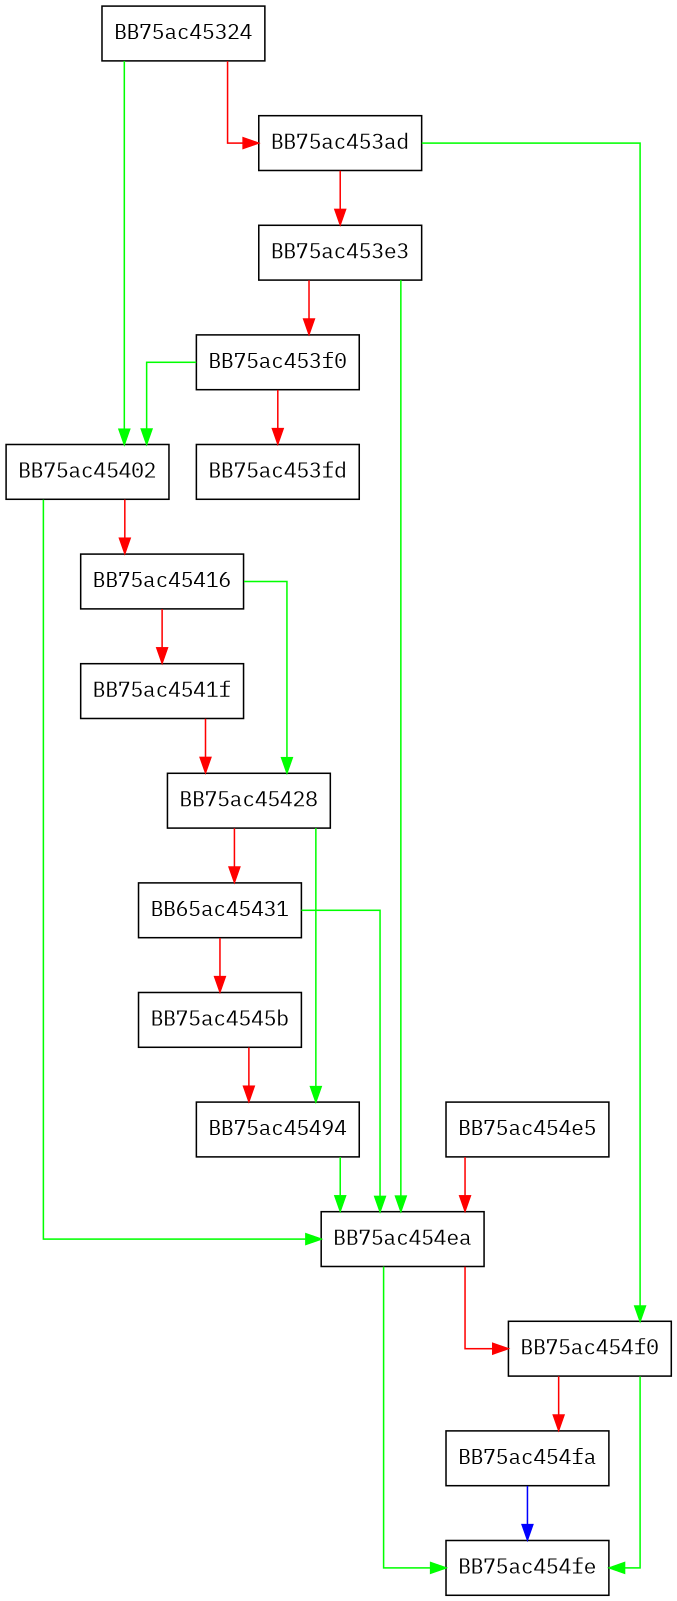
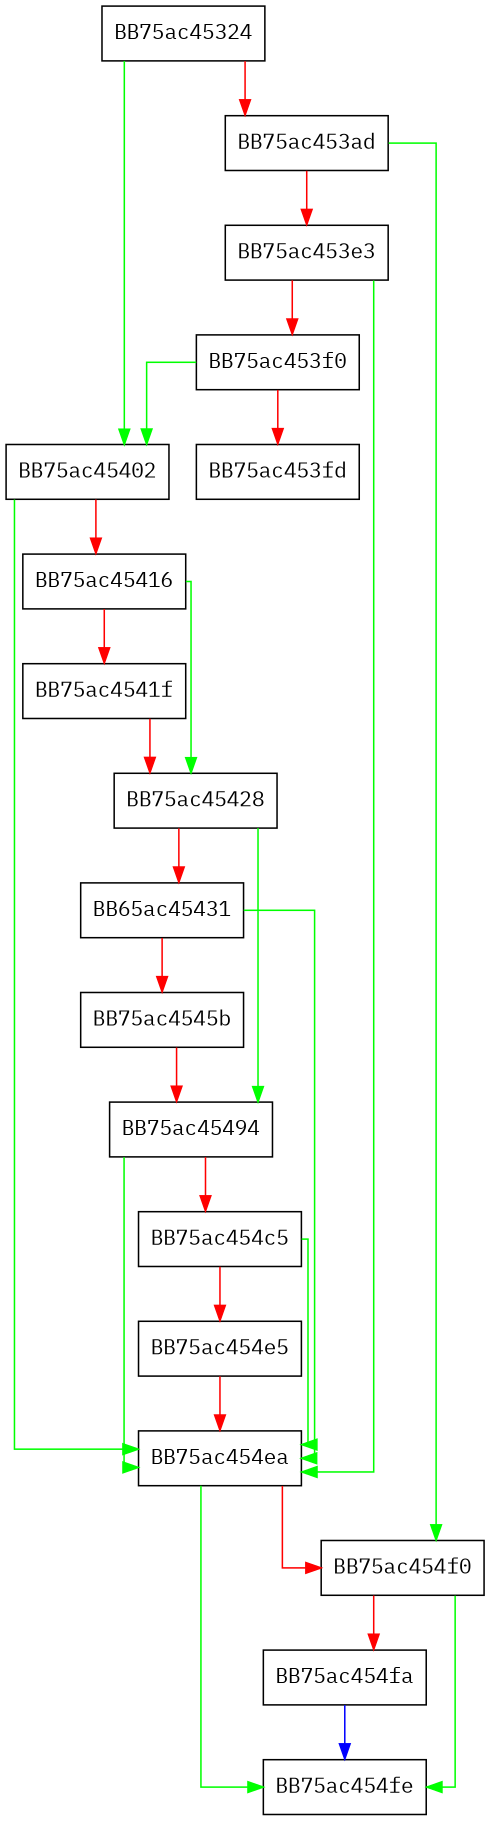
  digraph {
    fontname="IBM Plex Mono"
    splines=ortho
    node [fontname="IBM Plex Mono" shape=box]
    edge [color=red fontname="IBM Plex Mono"]
    BB75ac45324
    BB75ac45402
    BB75ac453ad
    BB75ac454ea
    BB75ac45416
    BB75ac454f0
    BB75ac453e3
    BB75ac454fe
    BB75ac45428
    BB75ac4541f
    BB75ac454fa
    BB75ac453f0
    BB75ac453fd
    BB75ac45494
    n15 [label=BB65ac45431]
+   BB75ac454c5
    BB75ac4545b
    BB75ac454e5
    BB75ac45324 -> BB75ac45402 [color=green]
    BB75ac45324 -> BB75ac453ad
    BB75ac45402 -> BB75ac454ea [color=green]
    BB75ac45402 -> BB75ac45416
    BB75ac453ad -> BB75ac454f0 [color=green]
    BB75ac453ad -> BB75ac453e3
    BB75ac454ea -> BB75ac454f0
    BB75ac454ea -> BB75ac454fe [color=green]
    BB75ac45416 -> BB75ac45428 [color=green]
    BB75ac45416 -> BB75ac4541f
    BB75ac454f0 -> BB75ac454fe [color=green]
    BB75ac454f0 -> BB75ac454fa
    BB75ac453e3 -> BB75ac454ea [color=green]
    BB75ac453e3 -> BB75ac453f0
    BB75ac45428 -> BB75ac45494 [color=green]
    BB75ac45428 -> n15
    BB75ac4541f -> BB75ac45428
    BB75ac454fa -> BB75ac454fe [color=blue]
    BB75ac453f0 -> BB75ac45402 [color=green]
    BB75ac453f0 -> BB75ac453fd
    BB75ac45494 -> BB75ac454ea [color=green]
+   BB75ac45494 -> BB75ac454c5
    n15 -> BB75ac454ea [color=green]
    n15 -> BB75ac4545b
+   BB75ac454c5 -> BB75ac454ea [color=green]
+   BB75ac454c5 -> BB75ac454e5
    BB75ac4545b -> BB75ac45494
    BB75ac454e5 -> BB75ac454ea
  }
